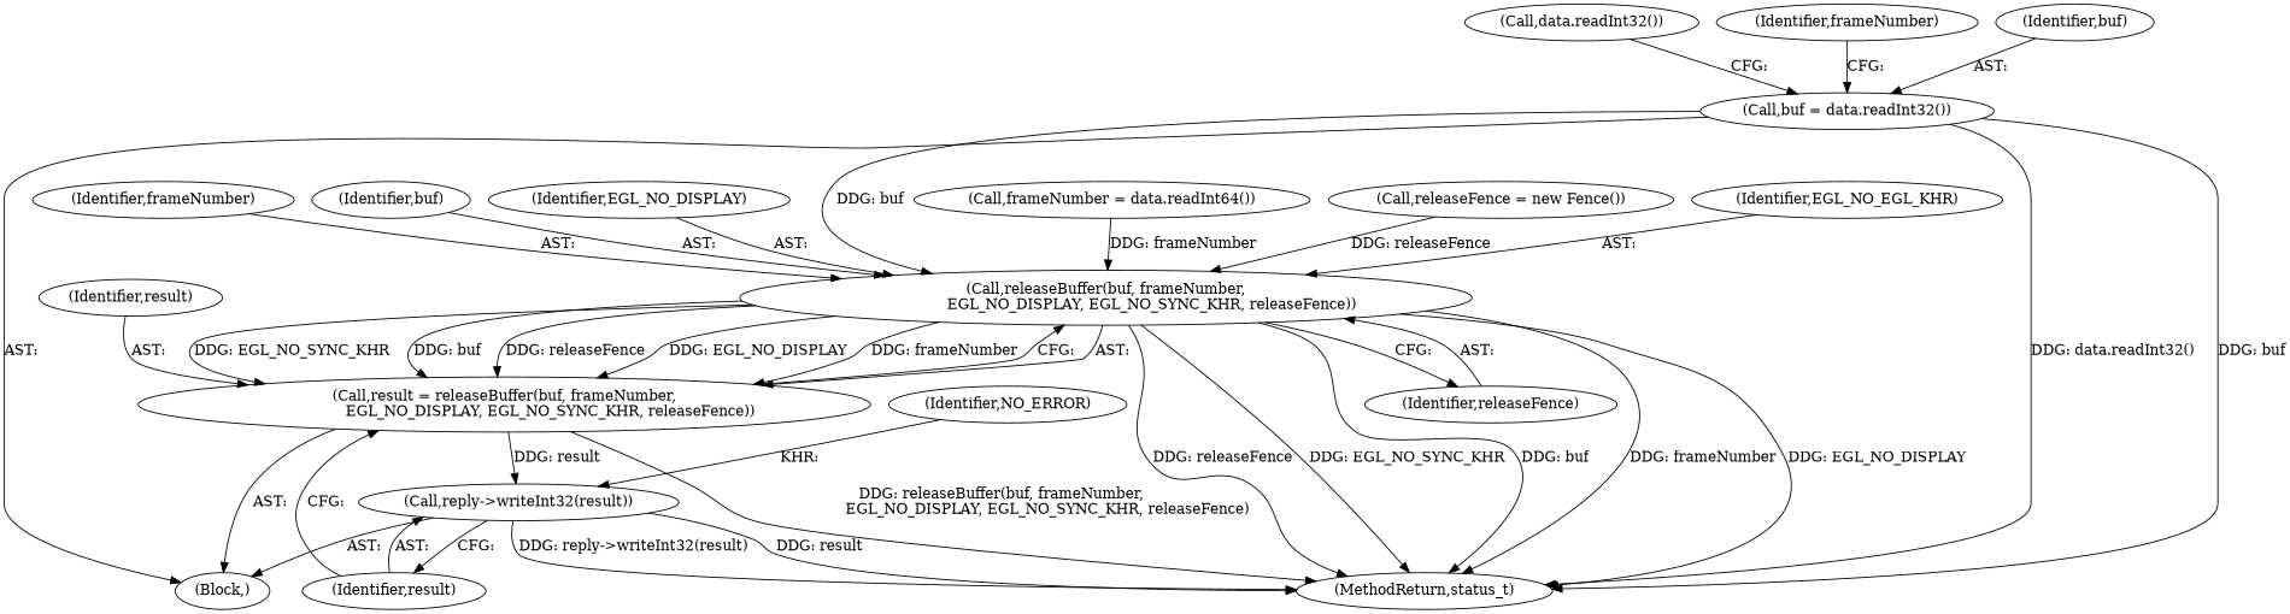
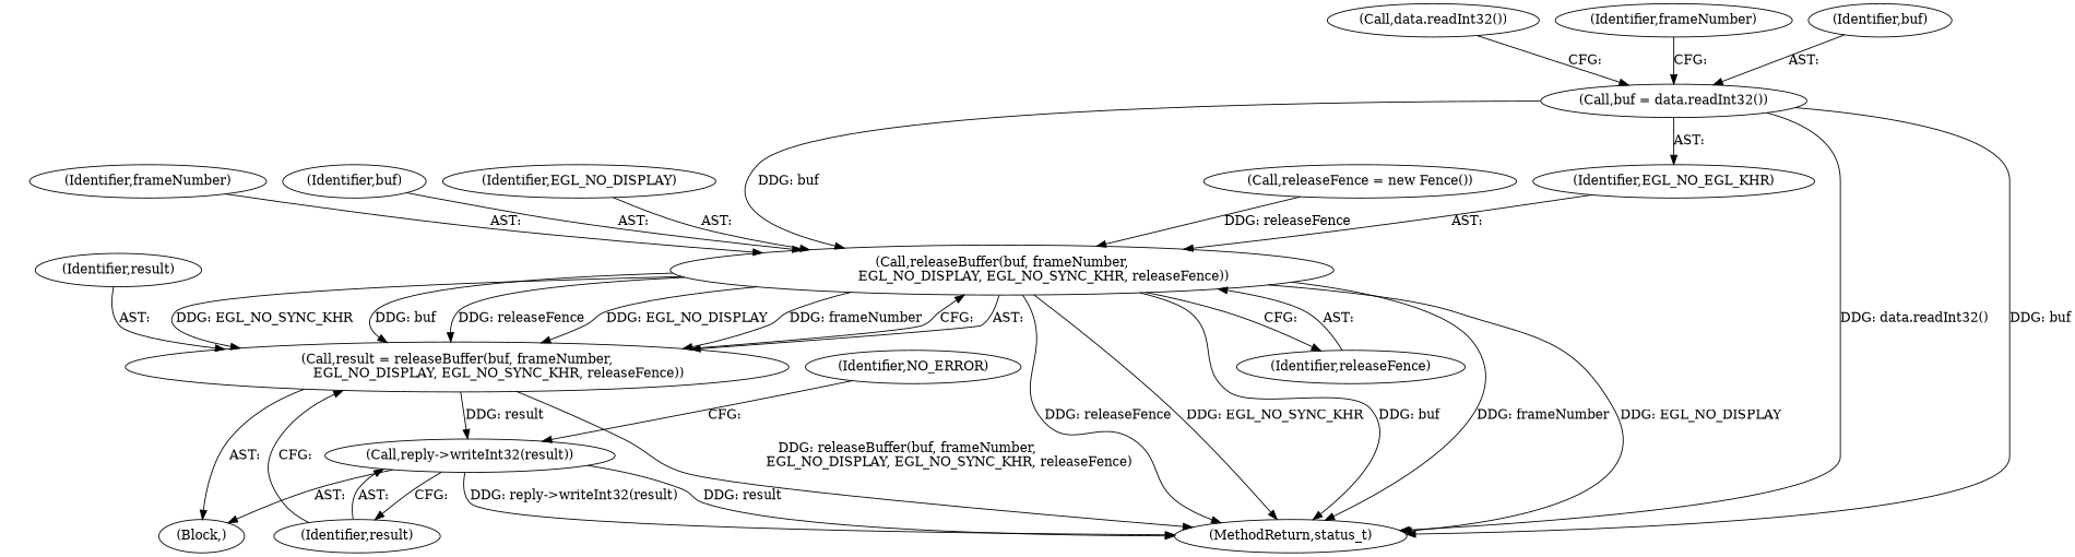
  digraph {
    n1 [label="(Call,buf = data.readInt32())"]
    n2 [label="(Call,releaseBuffer(buf, frameNumber,\n                    EGL_NO_DISPLAY, EGL_NO_SYNC_KHR, releaseFence))"]
    n3 [label="(Block,)"]
    n4 [label="(MethodReturn,status_t)"]
    n5 [label="(Call,result = releaseBuffer(buf, frameNumber,\n                    EGL_NO_DISPLAY, EGL_NO_SYNC_KHR, releaseFence))"]
    n6 [label="(Identifier,releaseFence)"]
    n7 [label="(Call,data.readInt32())"]
    n8 [label="(Call,reply->writeInt32(result))"]
    n9 [label="(Identifier,result)"]
    n10 [label="(Identifier,frameNumber)"]
    n11 [label="(Identifier,NO_ERROR)"]
    n12 [label="(Identifier,result)"]
-   n13 [label="(Call,frameNumber = data.readInt64())"]
    n14 [label="(Identifier,EGL_NO_EGL_KHR)"]
    n15 [label="(Call,releaseFence = new Fence())"]
    n16 [label="(Identifier,buf)"]
    n17 [label="(Identifier,frameNumber)"]
    n18 [label="(Identifier,buf)"]
    n19 [label="(Identifier,EGL_NO_DISPLAY)"]
    n1 -> n2 [label="DDG: buf"]
-   n1 -> n3 [label="AST: "]
+   n1 -> n14 [label="AST: "]
    n1 -> n4 [label="DDG: data.readInt32()"]
    n1 -> n4 [label="DDG: buf"]
    n2 -> n4 [label="DDG: buf"]
    n2 -> n4 [label="DDG: frameNumber"]
    n2 -> n4 [label="DDG: EGL_NO_DISPLAY"]
    n2 -> n4 [label="DDG: releaseFence"]
    n2 -> n4 [label="DDG: EGL_NO_SYNC_KHR"]
    n2 -> n5 [label="AST: "]
    n2 -> n5 [label="DDG: EGL_NO_SYNC_KHR"]
    n2 -> n5 [label="DDG: buf"]
    n2 -> n5 [label="DDG: releaseFence"]
    n2 -> n5 [label="DDG: EGL_NO_DISPLAY"]
    n2 -> n5 [label="DDG: frameNumber"]
    n2 -> n6 [label="CFG: "]
    n5 -> n2 [label="CFG: "]
    n5 -> n3 [label="AST: "]
    n5 -> n4 [label="DDG: releaseBuffer(buf, frameNumber,\n                    EGL_NO_DISPLAY, EGL_NO_SYNC_KHR, releaseFence)"]
    n5 -> n8 [label="DDG: result"]
    n6 -> n2 [label="AST: "]
    n7 -> n1 [label="CFG: "]
    n8 -> n3 [label="AST: "]
    n8 -> n4 [label="DDG: result"]
    n8 -> n4 [label="DDG: reply->writeInt32(result)"]
    n8 -> n9 [label="CFG: "]
    n9 -> n5 [label="CFG: "]
    n9 -> n8 [label="AST: "]
    n10 -> n1 [label="CFG: "]
-   n11 -> n8 [label="KHR: "]
+   n11 -> n8 [label="CFG: "]
    n12 -> n5 [label="AST: "]
-   n13 -> n2 [label="DDG: frameNumber"]
    n14 -> n2 [label="AST: "]
    n15 -> n2 [label="DDG: releaseFence"]
    n16 -> n1 [label="AST: "]
    n17 -> n2 [label="AST: "]
    n18 -> n2 [label="AST: "]
    n19 -> n2 [label="AST: "]
  }
